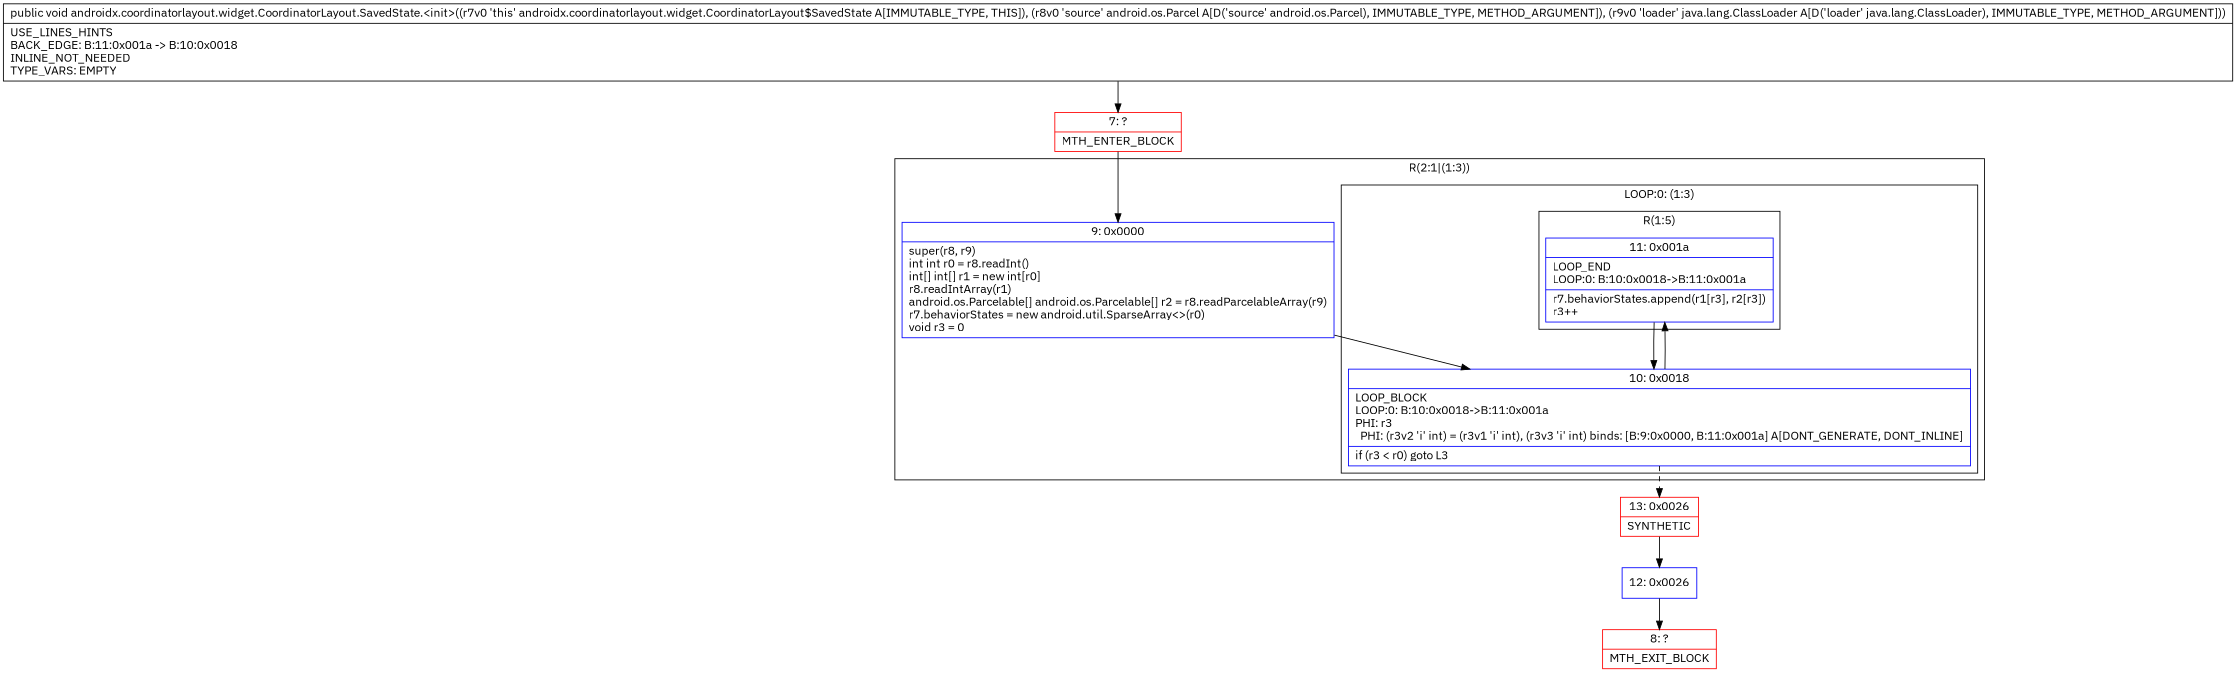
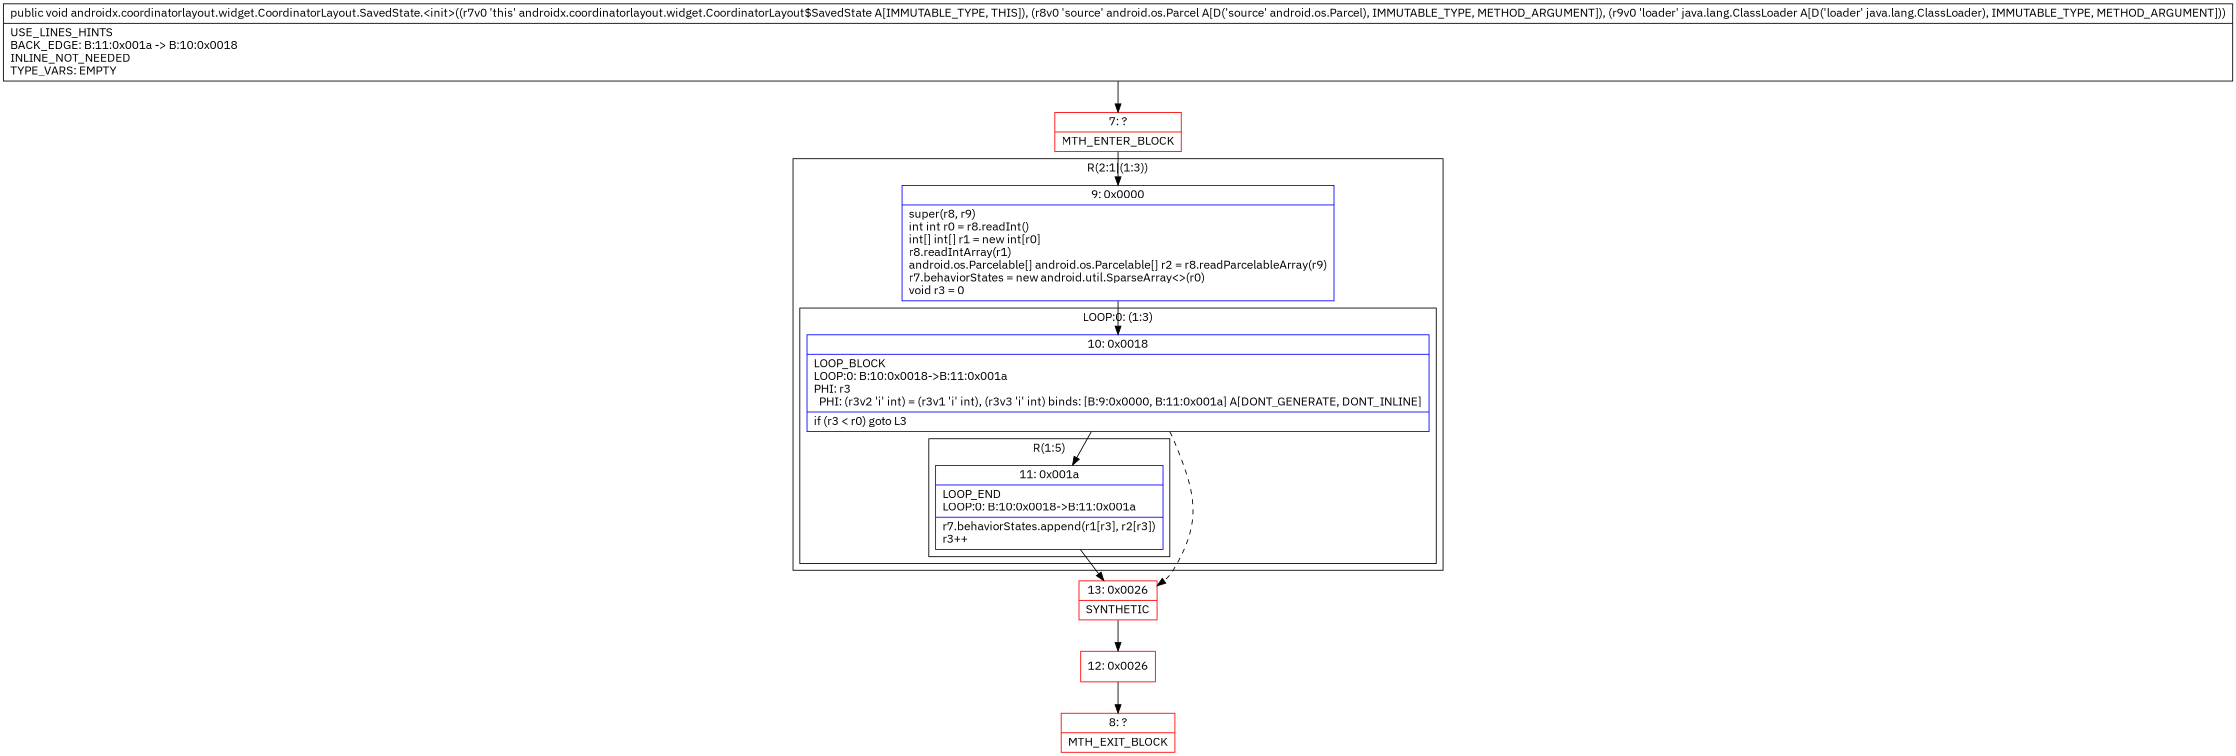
  digraph {
    fontname="IBM Plex Sans"
    node [color=red fontname="IBM Plex Sans" shape=record]
    edge [fontname="IBM Plex Sans"]
    n1 [color=blue label="{11\:\ 0x001a|LOOP_END\lLOOP:0: B:10:0x0018\-\>B:11:0x001a\l|r7.behaviorStates.append(r1[r3], r2[r3])\lr3++\l}"]
    n2 [color=blue label="{10\:\ 0x0018|LOOP_BLOCK\lLOOP:0: B:10:0x0018\-\>B:11:0x001a\lPHI: r3 \l  PHI: (r3v2 'i' int) = (r3v1 'i' int), (r3v3 'i' int) binds: [B:9:0x0000, B:11:0x001a] A[DONT_GENERATE, DONT_INLINE]\l|if (r3 \< r0) goto L3\l}"]
    n3 [color=blue label="{9\:\ 0x0000|super(r8, r9)\lint int r0 = r8.readInt()\lint[] int[] r1 = new int[r0]\lr8.readIntArray(r1)\landroid.os.Parcelable[] android.os.Parcelable[] r2 = r8.readParcelableArray(r9)\lr7.behaviorStates = new android.util.SparseArray\<\>(r0)\lvoid r3 = 0\l}"]
    n4 [label="{13\:\ 0x0026|SYNTHETIC\l}"]
-   n5 [color=blue label="{12\:\ 0x0026}"]
+   n5 [label="{12\:\ 0x0026}"]
    n6 [label="{7\:\ ?|MTH_ENTER_BLOCK\l}"]
    n7 [label="{8\:\ ?|MTH_EXIT_BLOCK\l}"]
    n8 [label="{public void androidx.coordinatorlayout.widget.CoordinatorLayout.SavedState.\<init\>((r7v0 'this' androidx.coordinatorlayout.widget.CoordinatorLayout$SavedState A[IMMUTABLE_TYPE, THIS]), (r8v0 'source' android.os.Parcel A[D('source' android.os.Parcel), IMMUTABLE_TYPE, METHOD_ARGUMENT]), (r9v0 'loader' java.lang.ClassLoader A[D('loader' java.lang.ClassLoader), IMMUTABLE_TYPE, METHOD_ARGUMENT]))  | USE_LINES_HINTS\lBACK_EDGE: B:11:0x001a \-\> B:10:0x0018\lINLINE_NOT_NEEDED\lTYPE_VARS: EMPTY\l}" color=""]
    subgraph cluster_1 {
      label="R(2:1|(1:3))"
      n3
      subgraph cluster_2 {
        label="LOOP:0: (1:3)"
        n2
        subgraph cluster_3 {
          label="R(1:5)"
          n1
        }
      }
    }
-   n1 -> n2
+   n1 -> n4
    n2 -> n1
    n2 -> n4 [style=dashed]
    n3 -> n2
    n4 -> n5
    n5 -> n7
    n6 -> n3
    n8 -> n6
  }
